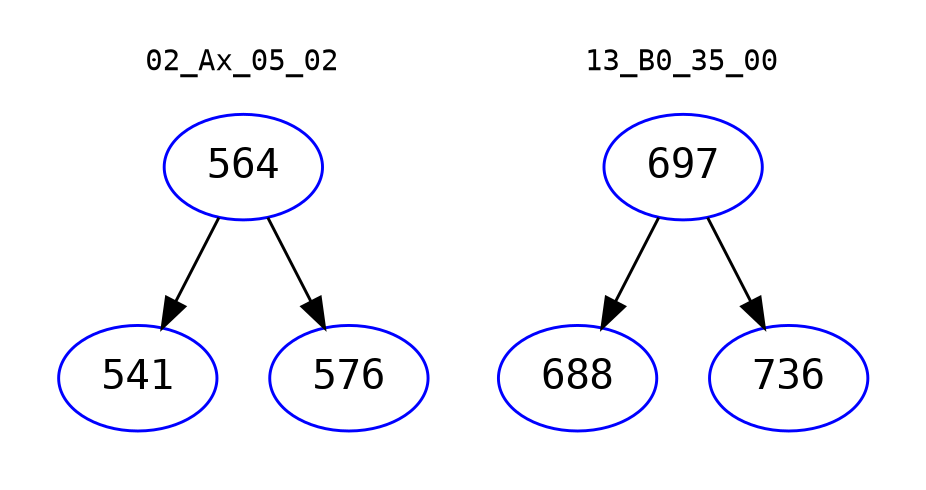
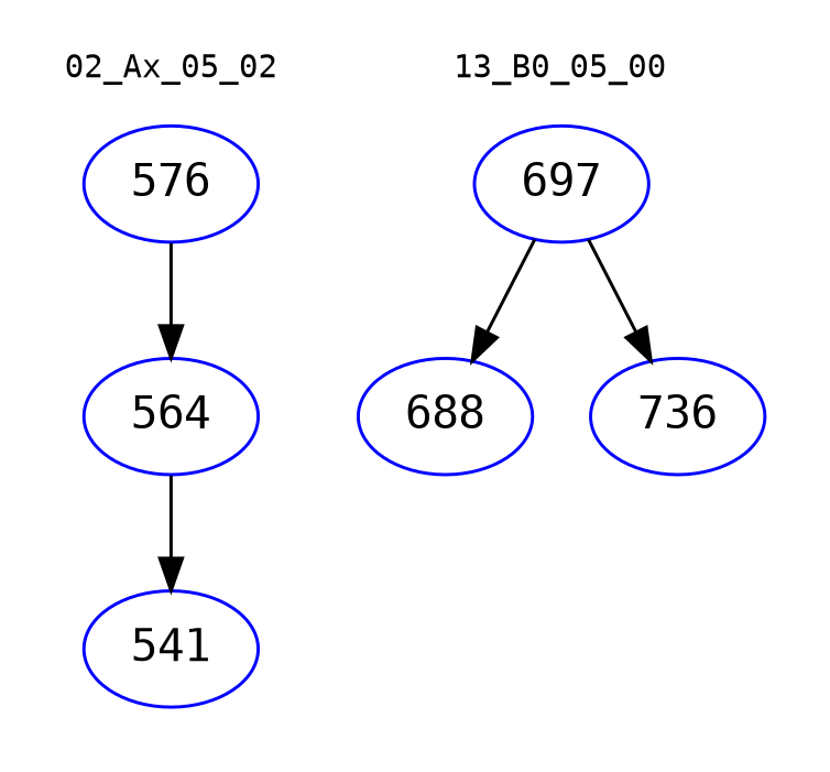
  digraph {
    fontname="DejaVu Sans Mono"
    node [color=blue fontname="DejaVu Sans Mono"]
    edge [color=black fontname="DejaVu Sans Mono"]
    n1 [label=564]
    n2 [label=541]
    n3 [label=576]
    n4 [label=697]
    n5 [label=688]
    n6 [label=736]
    subgraph cluster_1 {
      color=white
      fontsize=10
      label="02_Ax_05_02"
      n1
      n2
      n3
    }
    subgraph cluster_2 {
      color=white
      fontsize=10
-     label="13_B0_35_00"
+     label="13_B0_05_00"
      n4
      n5
      n6
    }
    n1 -> n2
-   n1 -> n3
+   n3 -> n1
    n4 -> n5
    n4 -> n6
  }
